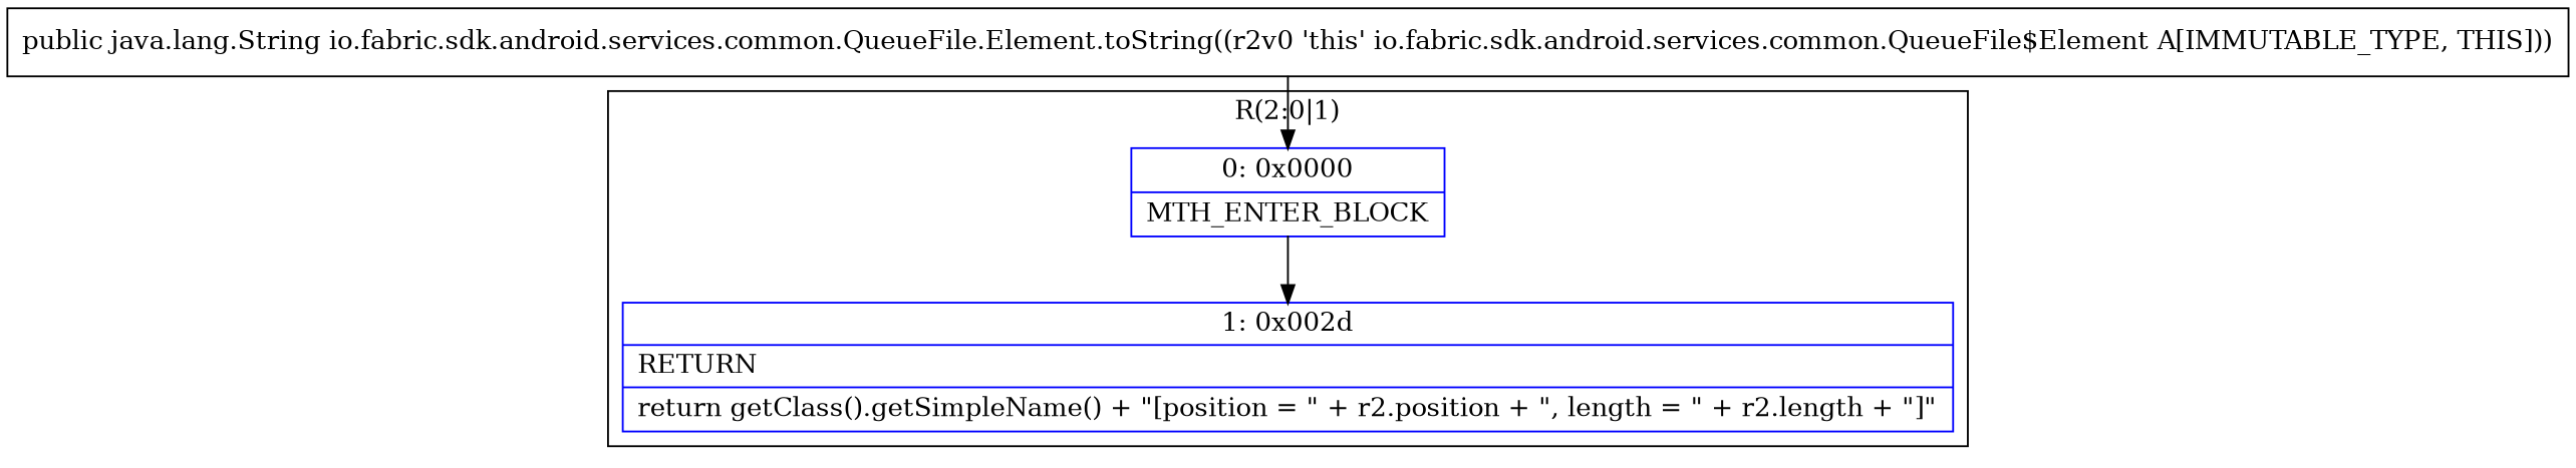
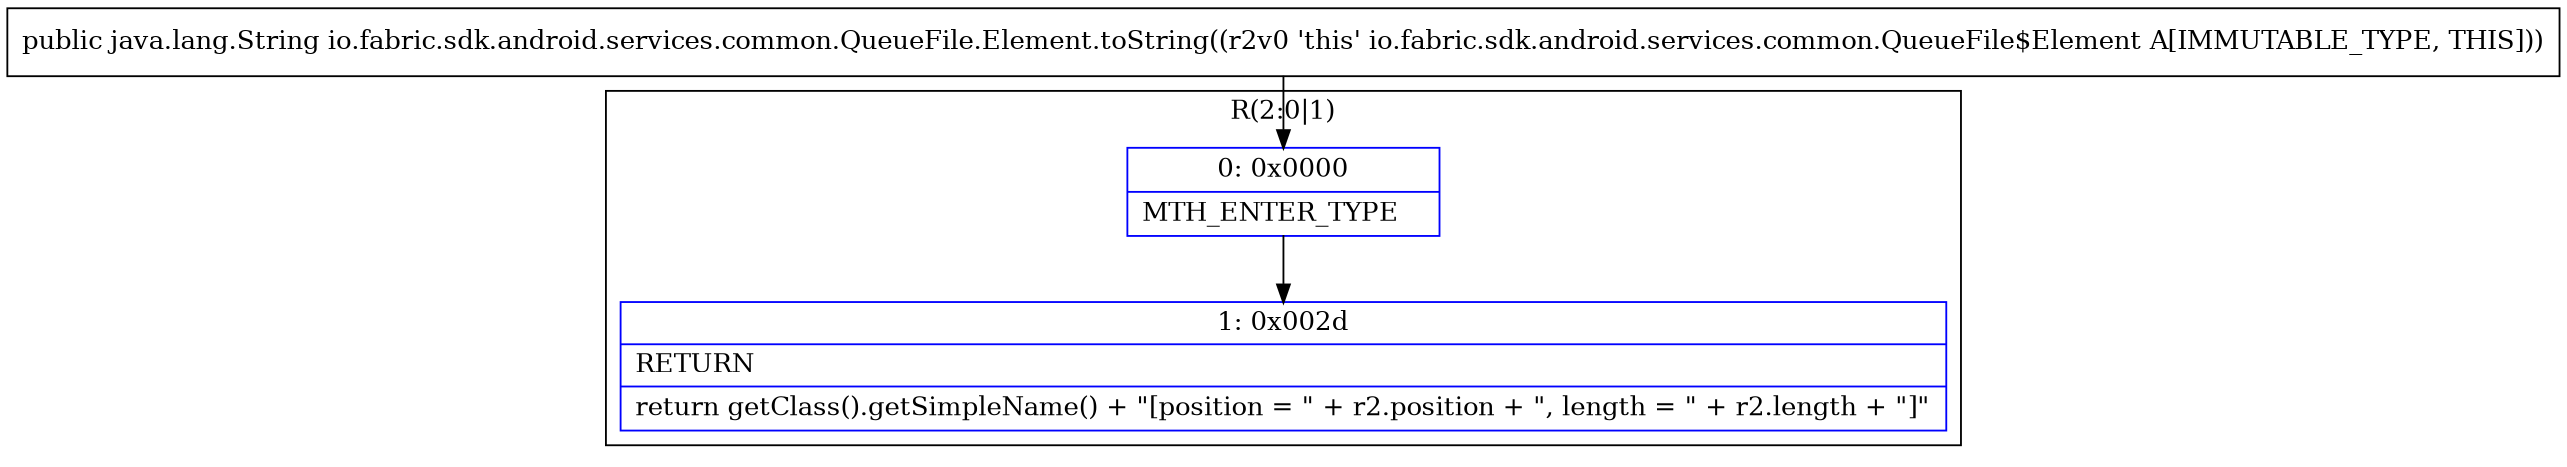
  digraph {
    node [color=blue shape=record]
-   n1 [label="{0\:\ 0x0000|MTH_ENTER_BLOCK\l}"]
+   n1 [label="{0\:\ 0x0000|MTH_ENTER_TYPE\l}"]
    n2 [label="{1\:\ 0x002d|RETURN\l|return getClass().getSimpleName() + \"[position = \" + r2.position + \", length = \" + r2.length + \"]\"\l}"]
    n3 [label="{public java.lang.String io.fabric.sdk.android.services.common.QueueFile.Element.toString((r2v0 'this' io.fabric.sdk.android.services.common.QueueFile$Element A[IMMUTABLE_TYPE, THIS])) }" color=""]
    subgraph cluster_1 {
      label="R(2:0|1)"
      n1
      n2
    }
    n1 -> n2
    n3 -> n1
  }
